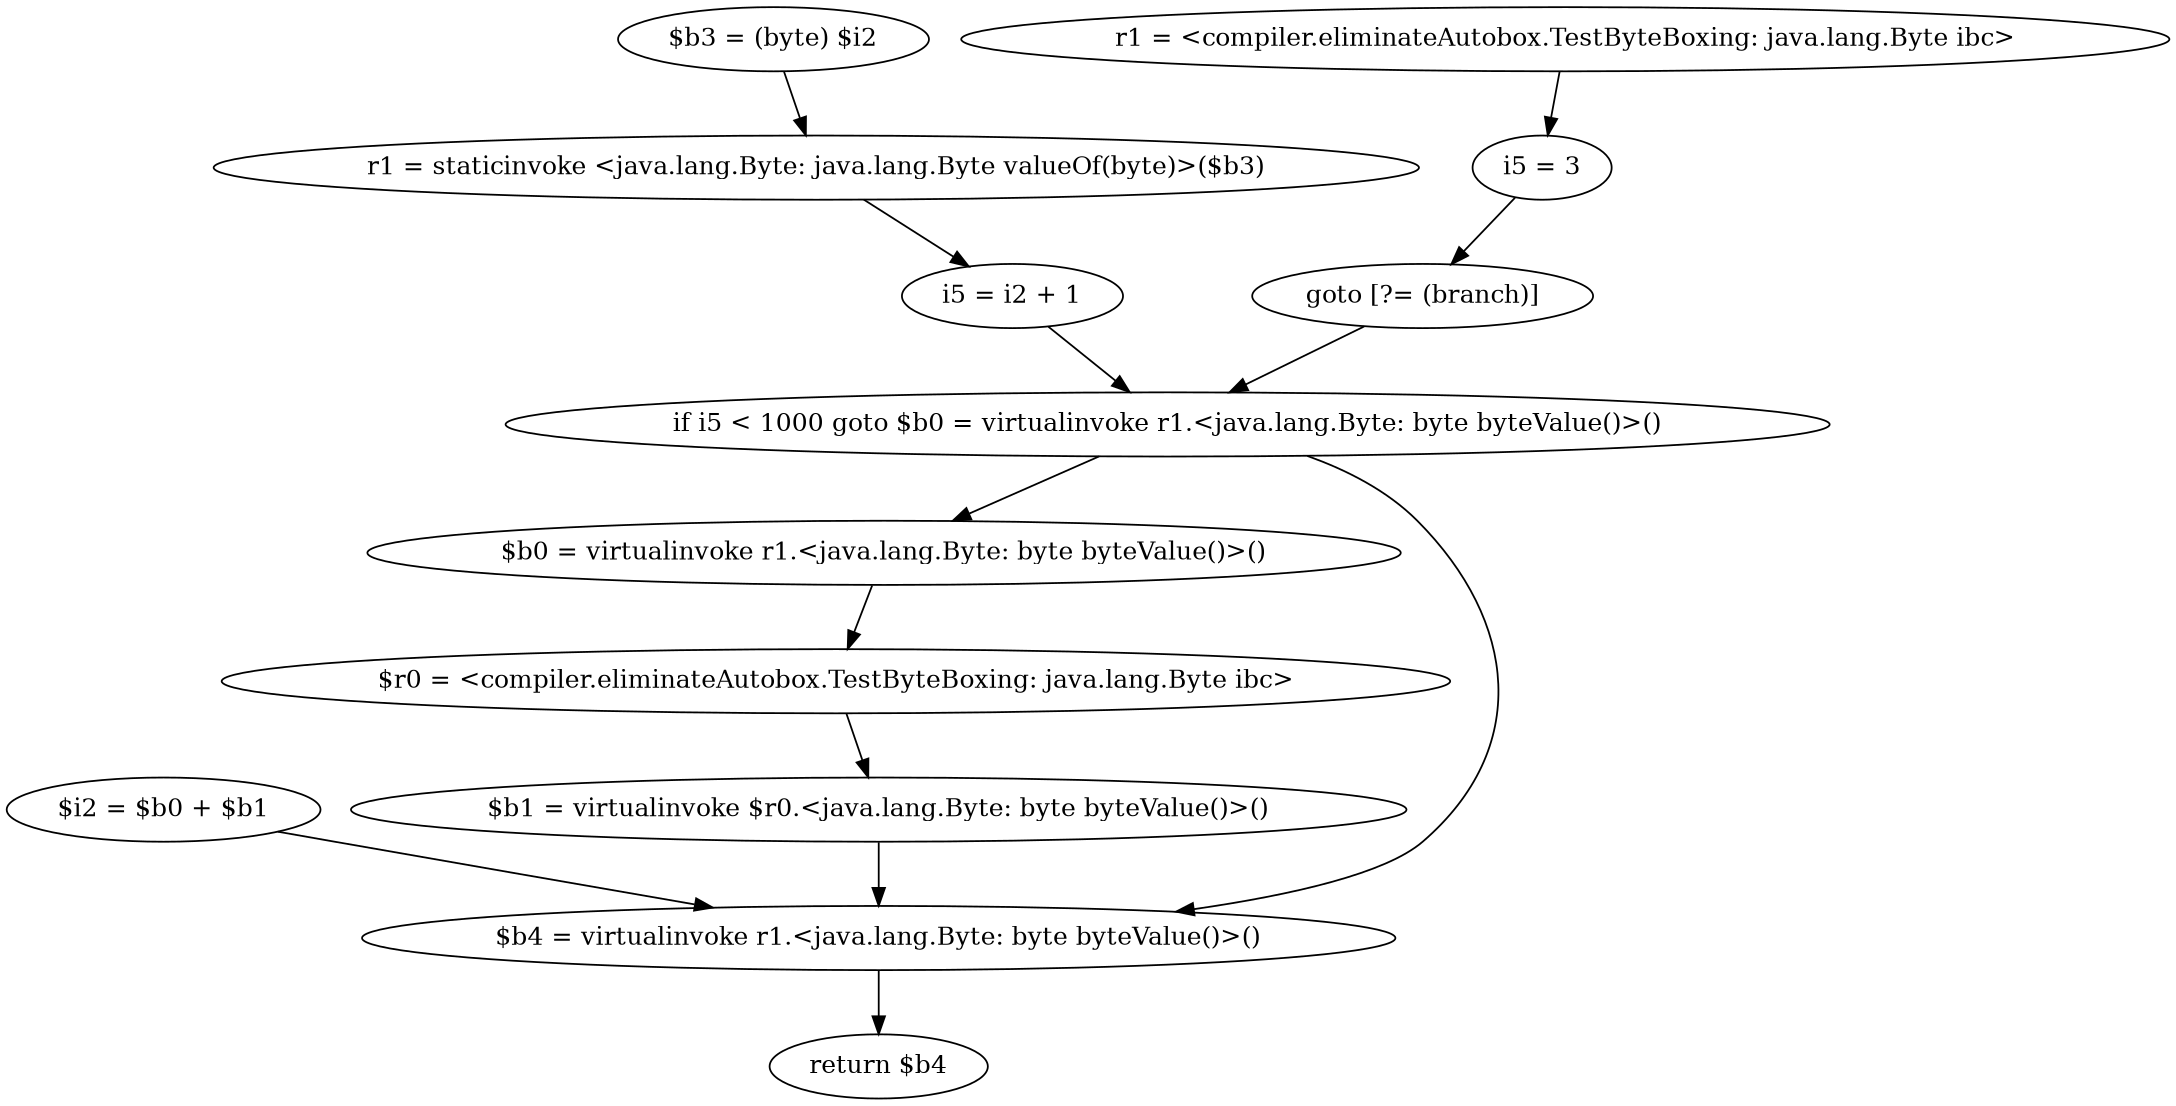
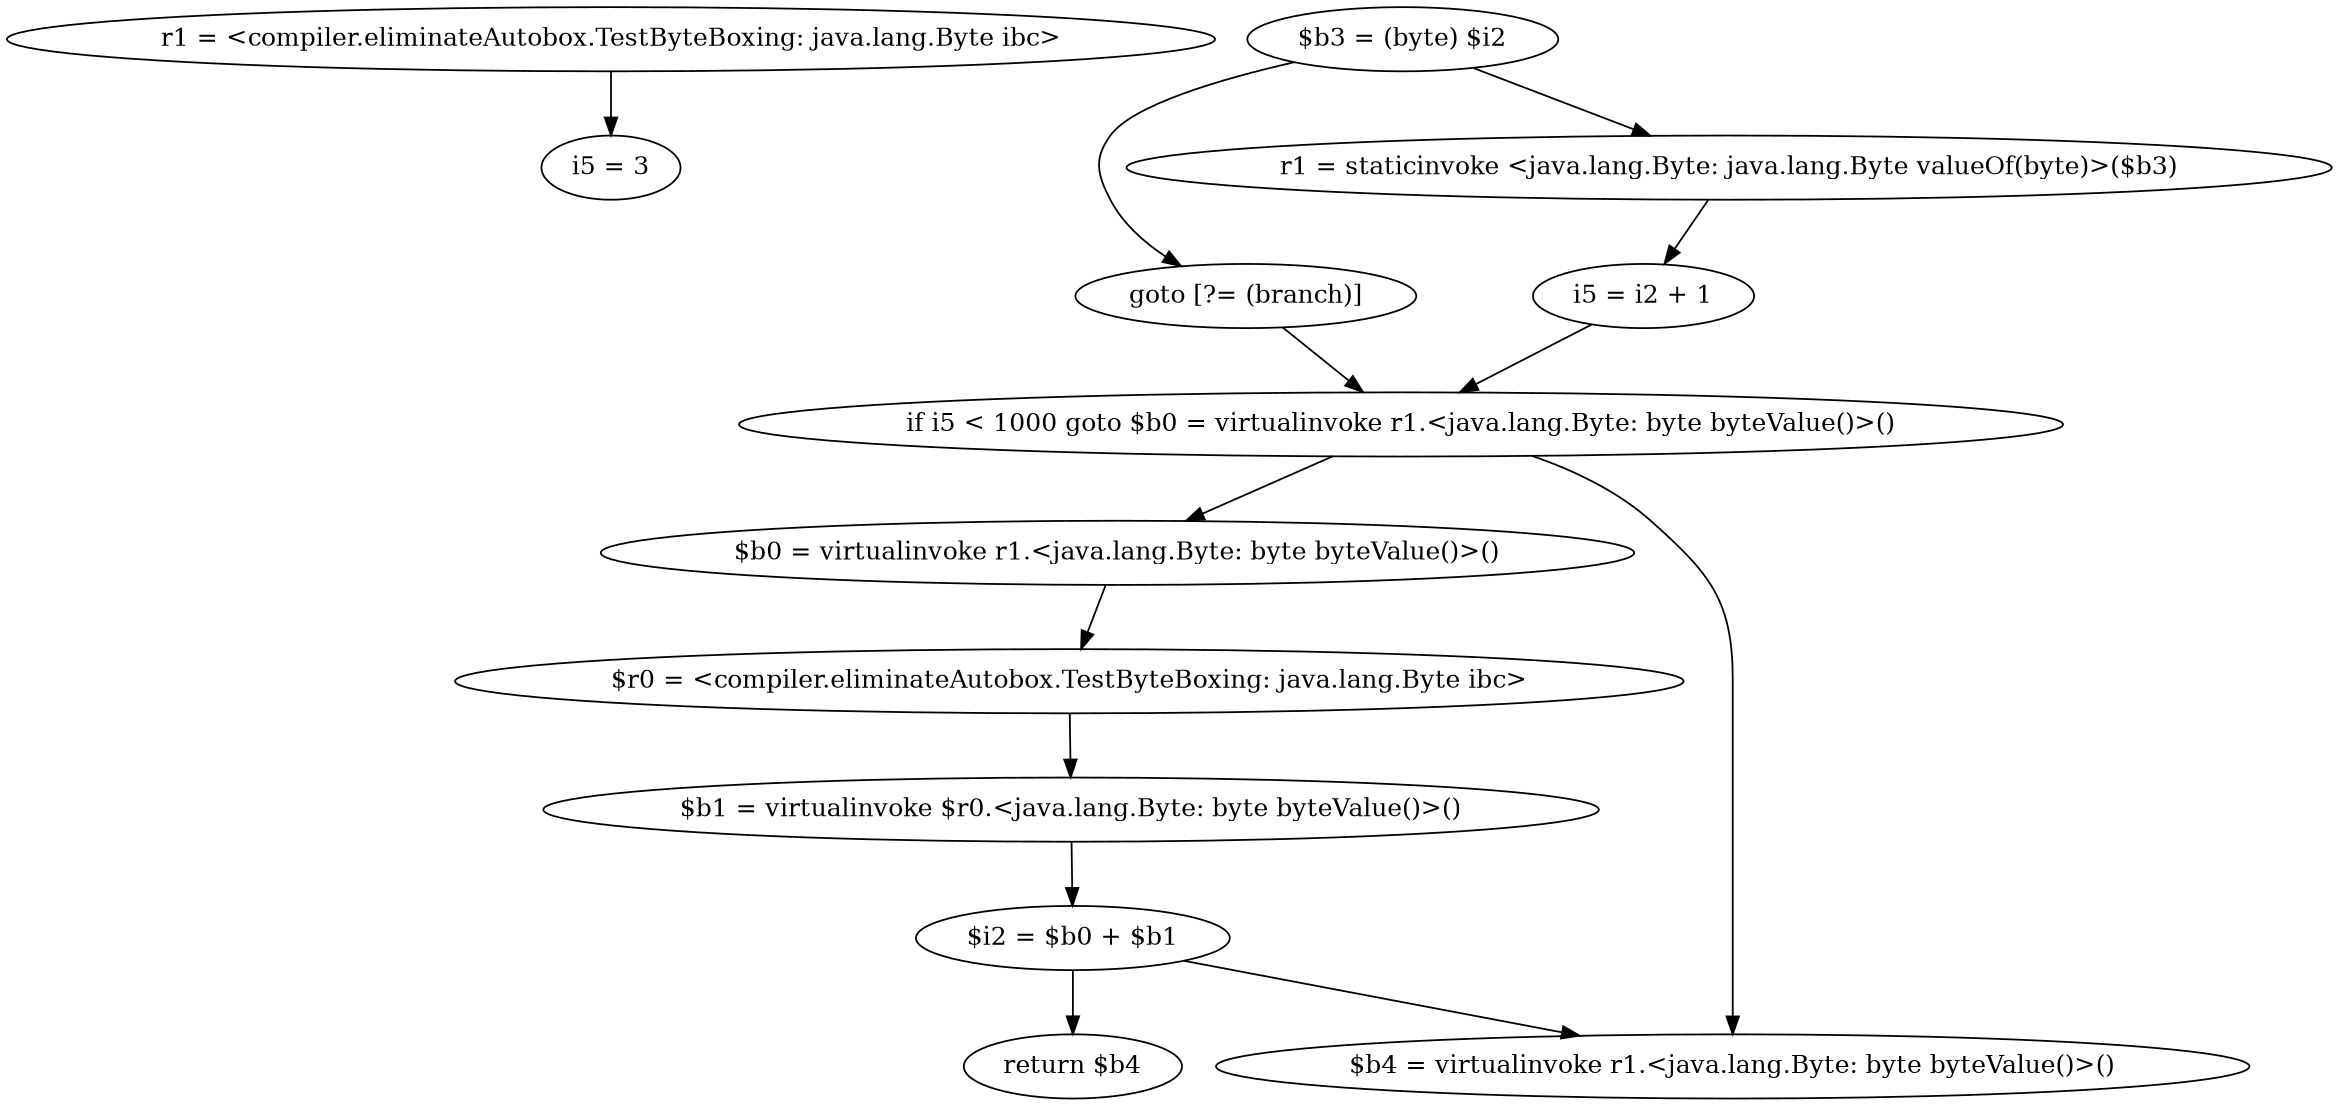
  digraph {
    n1 [label="i5 = 3"]
    "r1 = <compiler.eliminateAutobox.TestByteBoxing: java.lang.Byte ibc>"
    "goto [?= (branch)]"
    "if i5 < 1000 goto $b0 = virtualinvoke r1.<java.lang.Byte: byte byteValue()>()"
    "$b0 = virtualinvoke r1.<java.lang.Byte: byte byteValue()>()"
    "$b4 = virtualinvoke r1.<java.lang.Byte: byte byteValue()>()"
    "$r0 = <compiler.eliminateAutobox.TestByteBoxing: java.lang.Byte ibc>"
    "$b1 = virtualinvoke $r0.<java.lang.Byte: byte byteValue()>()"
    "$i2 = $b0 + $b1"
    "$b3 = (byte) $i2"
    "r1 = staticinvoke <java.lang.Byte: java.lang.Byte valueOf(byte)>($b3)"
    n12 [label="i5 = i2 + 1"]
    "return $b4"
-   n1 -> "goto [?= (branch)]"
+   "$b3 = (byte) $i2" -> "goto [?= (branch)]"
    "r1 = <compiler.eliminateAutobox.TestByteBoxing: java.lang.Byte ibc>" -> n1
    "goto [?= (branch)]" -> "if i5 < 1000 goto $b0 = virtualinvoke r1.<java.lang.Byte: byte byteValue()>()"
    "if i5 < 1000 goto $b0 = virtualinvoke r1.<java.lang.Byte: byte byteValue()>()" -> "$b0 = virtualinvoke r1.<java.lang.Byte: byte byteValue()>()"
    "if i5 < 1000 goto $b0 = virtualinvoke r1.<java.lang.Byte: byte byteValue()>()" -> "$b4 = virtualinvoke r1.<java.lang.Byte: byte byteValue()>()"
    "$b0 = virtualinvoke r1.<java.lang.Byte: byte byteValue()>()" -> "$r0 = <compiler.eliminateAutobox.TestByteBoxing: java.lang.Byte ibc>"
-   "$b4 = virtualinvoke r1.<java.lang.Byte: byte byteValue()>()" -> "return $b4"
+   "$i2 = $b0 + $b1" -> "return $b4"
    "$r0 = <compiler.eliminateAutobox.TestByteBoxing: java.lang.Byte ibc>" -> "$b1 = virtualinvoke $r0.<java.lang.Byte: byte byteValue()>()"
-   "$b1 = virtualinvoke $r0.<java.lang.Byte: byte byteValue()>()" -> "$b4 = virtualinvoke r1.<java.lang.Byte: byte byteValue()>()"
+   "$b1 = virtualinvoke $r0.<java.lang.Byte: byte byteValue()>()" -> "$i2 = $b0 + $b1"
    "$i2 = $b0 + $b1" -> "$b4 = virtualinvoke r1.<java.lang.Byte: byte byteValue()>()"
    "$b3 = (byte) $i2" -> "r1 = staticinvoke <java.lang.Byte: java.lang.Byte valueOf(byte)>($b3)"
    "r1 = staticinvoke <java.lang.Byte: java.lang.Byte valueOf(byte)>($b3)" -> n12
    n12 -> "if i5 < 1000 goto $b0 = virtualinvoke r1.<java.lang.Byte: byte byteValue()>()"
  }
